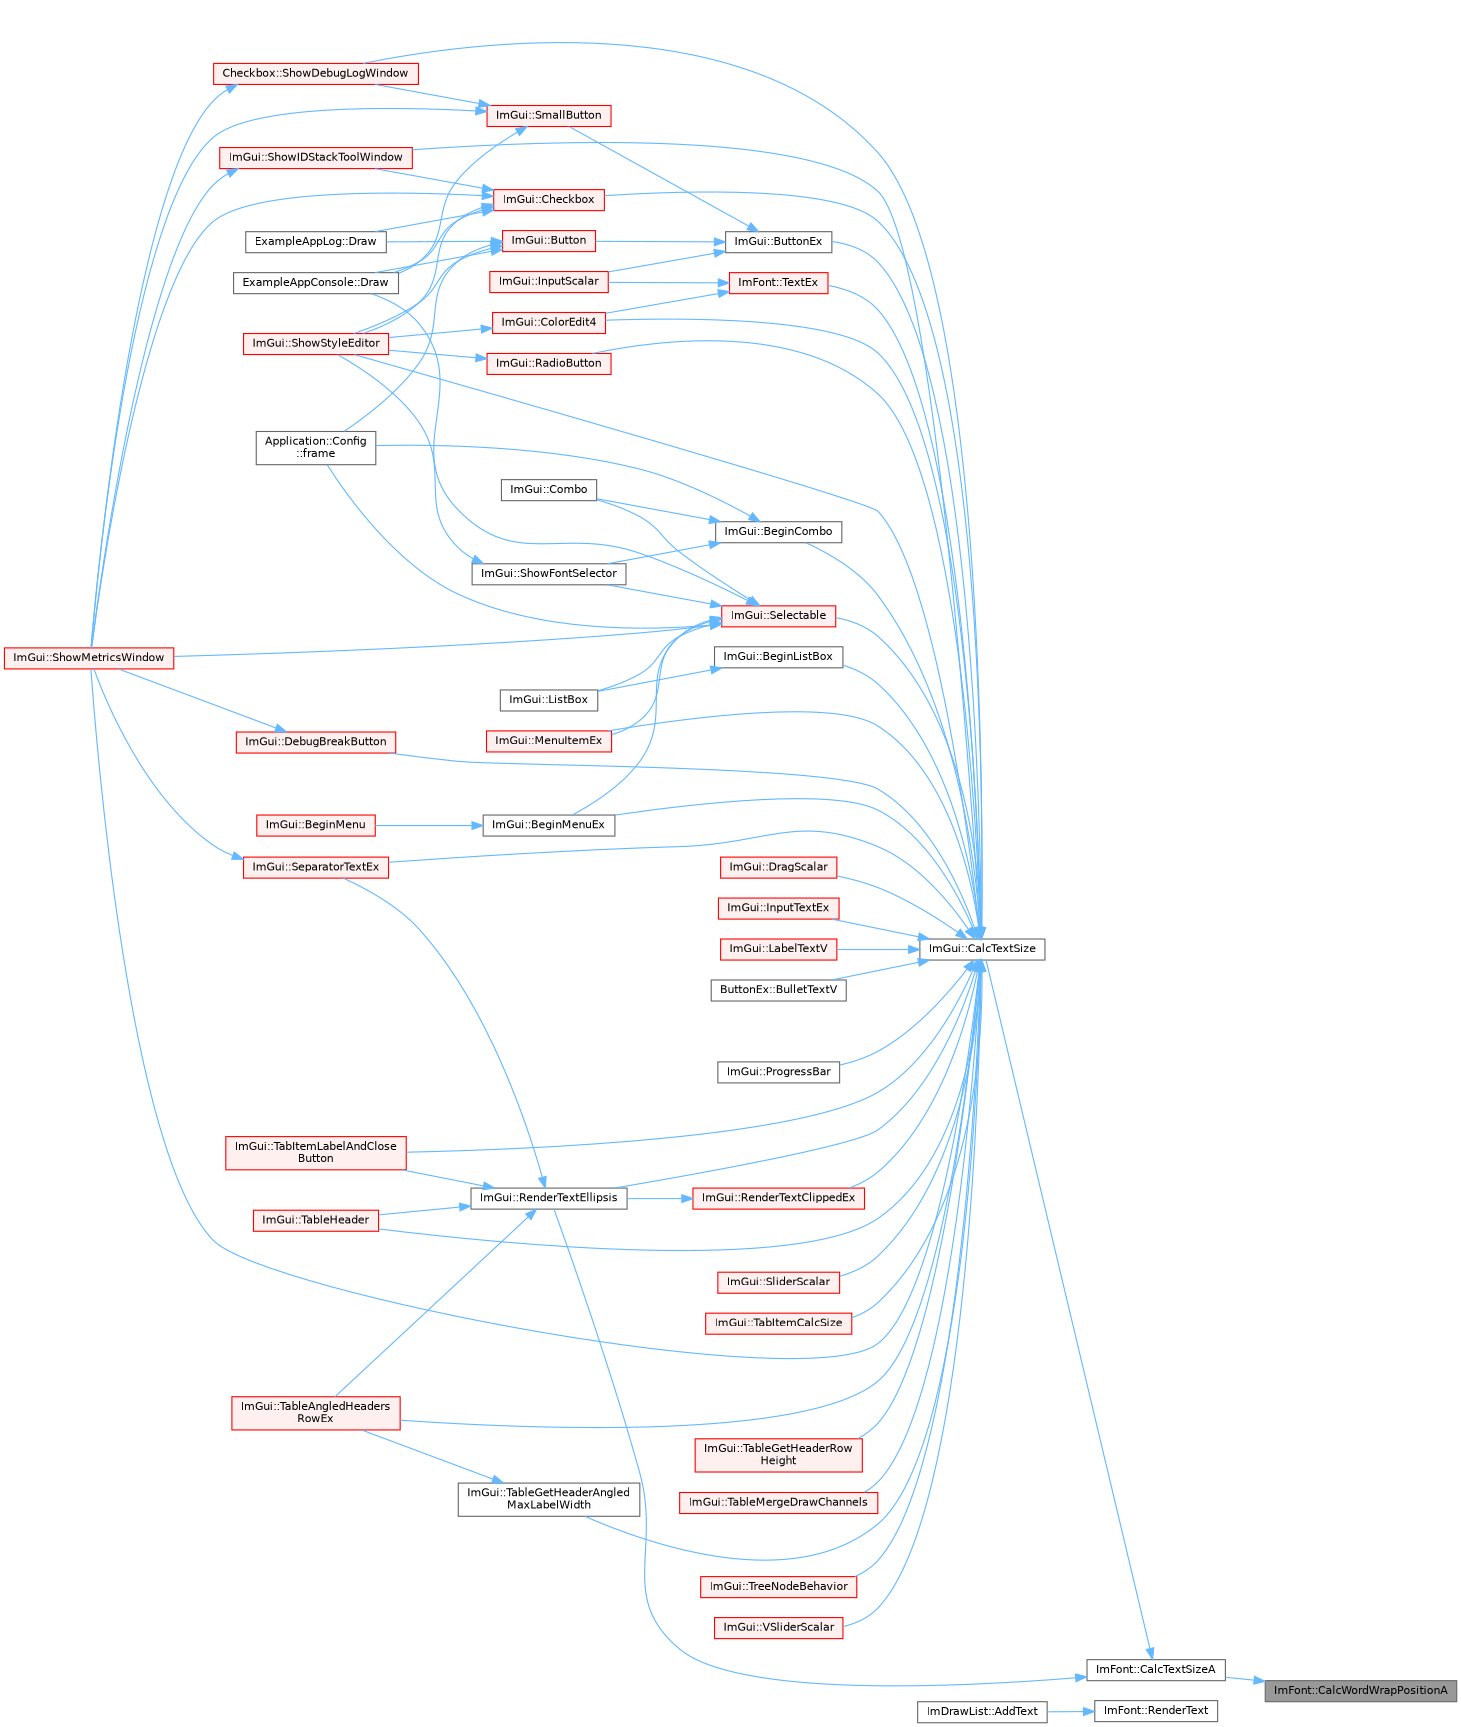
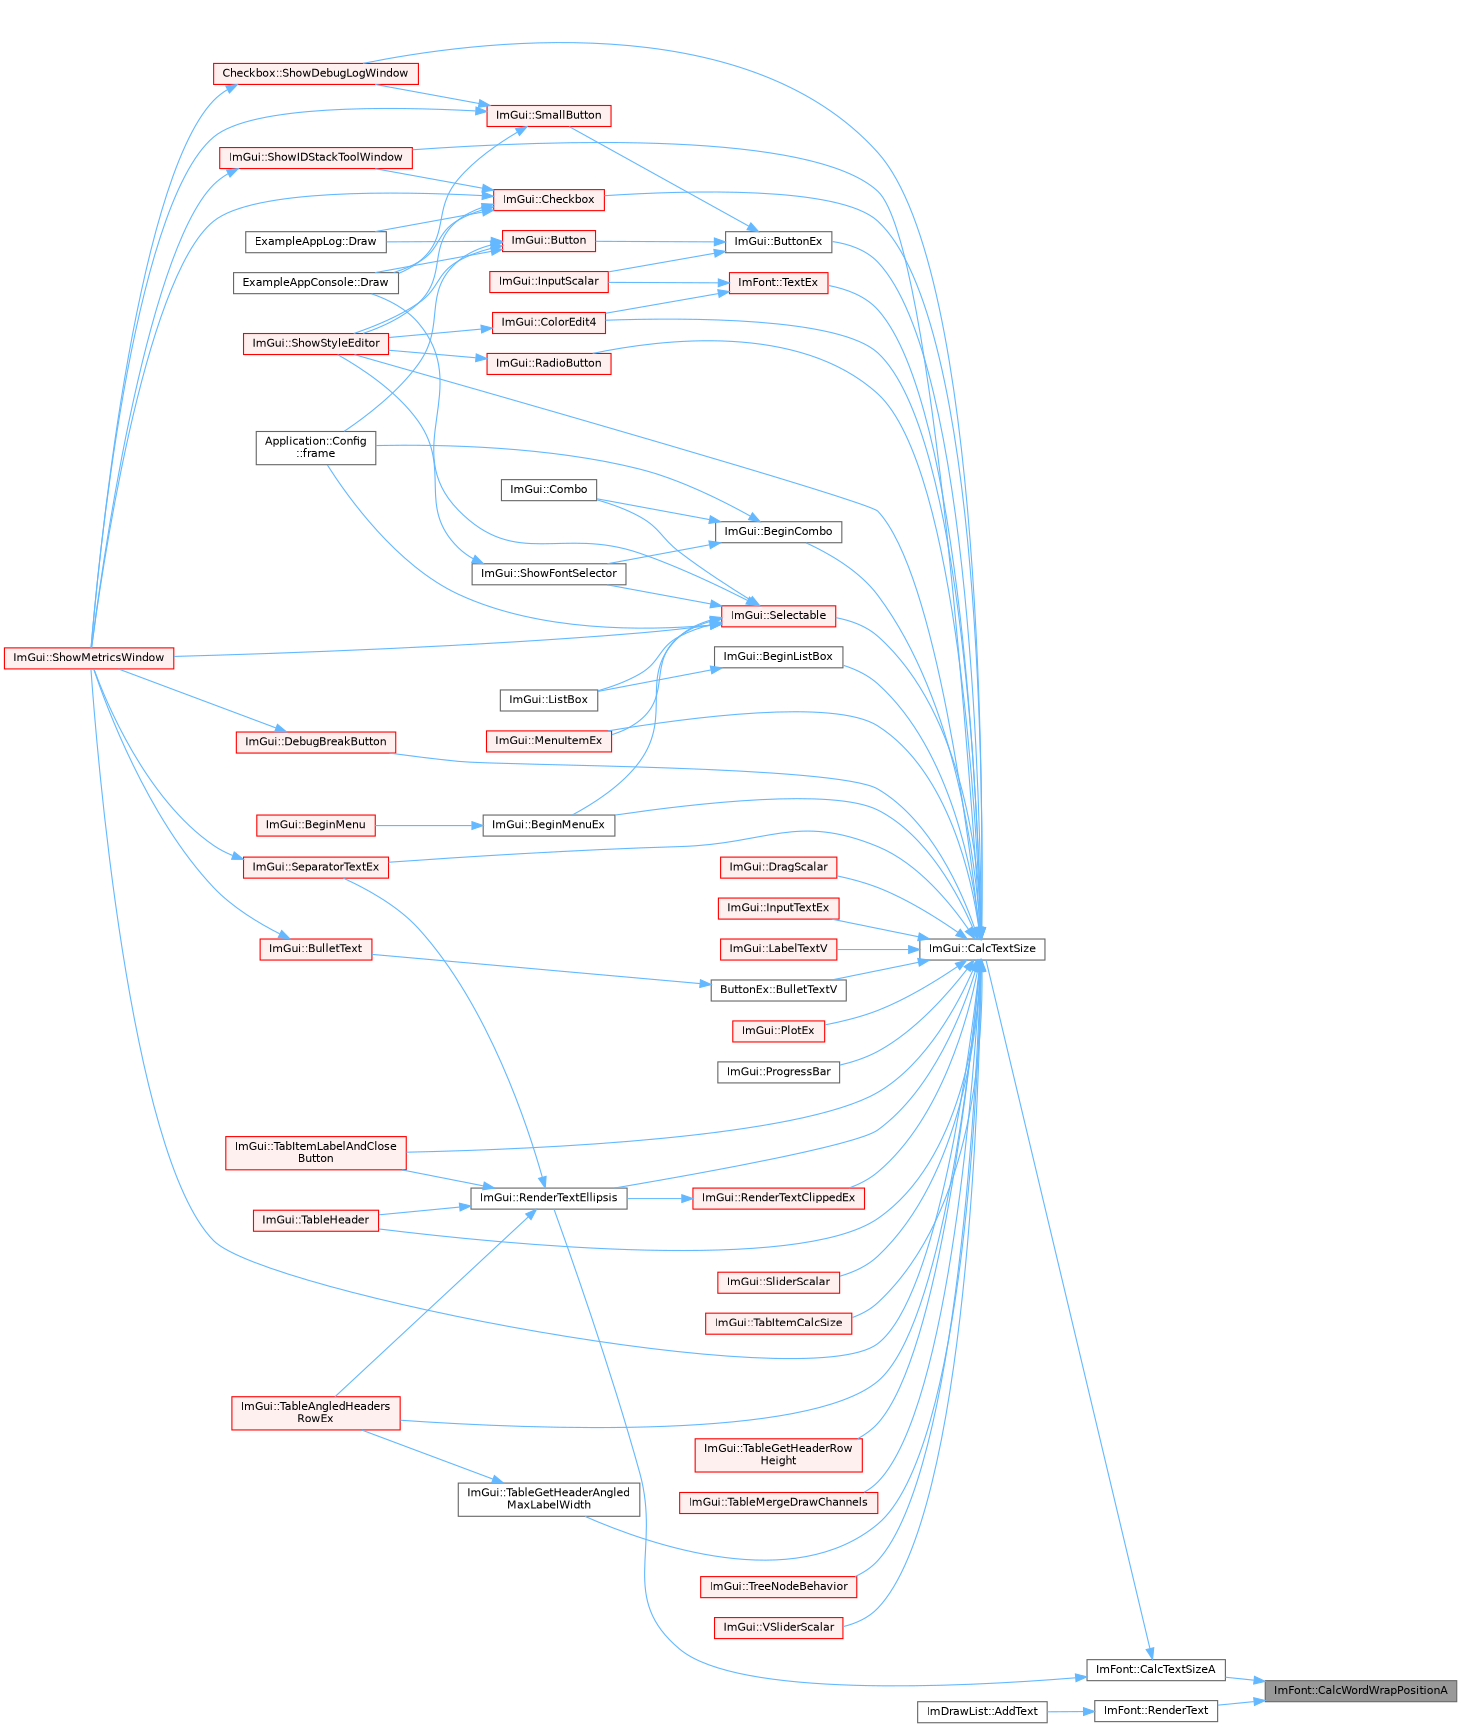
  digraph {
    rankdir=RL
    node [color=red fillcolor="#FFF0F0" fontname=Helvetica fontsize=10 shape=box style=filled]
    edge [color=steelblue1 dir=back fontname=Helvetica fontsize=10 labelfontname=Helvetica labelfontsize=10 style=solid]
    n1 [color=gray40 fillcolor=grey60 fontcolor=black height=0.2 label="ImFont::CalcWordWrapPositionA" width=0.4]
    n2 [color=grey40 fillcolor=white height=0.2 label="ImFont::CalcTextSizeA" width=0.4]
    n3 [color=grey40 fillcolor=white height=0.2 label="ImFont::RenderText" width=0.4]
    n4 [color=grey40 fillcolor=white height=0.2 label="ImGui::CalcTextSize" width=0.4]
    n5 [color=grey40 fillcolor=white height=0.2 label="ImGui::RenderTextEllipsis" width=0.4]
    n6 [color=grey40 fillcolor=white height=0.2 label="ImDrawList::AddText" width=0.4]
    n7 [color=grey40 fillcolor=white height=0.2 label="ImGui::BeginCombo" width=0.4]
    n8 [height=0.2 label="ImGui::ShowStyleEditor" width=0.4]
    n9 [color=grey40 fillcolor=white height=0.2 label="ImGui::BeginListBox" width=0.4]
    n10 [color=grey40 fillcolor=white height=0.2 label="ImGui::BeginMenuEx" width=0.4]
    n11 [color=grey40 fillcolor=white height=0.2 label="ButtonEx::BulletTextV" width=0.4]
    n12 [height=0.2 label="ImGui::ShowMetricsWindow" width=0.4]
    n13 [color=grey40 fillcolor=white height=0.2 label="ImGui::ButtonEx" width=0.4]
    n14 [height=0.2 label="Checkbox::ShowDebugLogWindow" width=0.4]
    n15 [height=0.2 label="ImGui::Checkbox" width=0.4]
    n16 [height=0.2 label="ImGui::ShowIDStackToolWindow" width=0.4]
    n17 [height=0.2 label="ImGui::ColorEdit4" width=0.4]
    n18 [height=0.2 label="ImGui::DebugBreakButton" width=0.4]
    n19 [height=0.2 label="ImGui::DragScalar" width=0.4]
    n20 [height=0.2 label="ImGui::InputTextEx" width=0.4]
    n21 [height=0.2 label="ImGui::LabelTextV" width=0.4]
    n22 [height=0.2 label="ImGui::MenuItemEx" width=0.4]
+   n23 [height=0.2 label="ImGui::PlotEx" width=0.4]
    n24 [color=grey40 fillcolor=white height=0.2 label="ImGui::ProgressBar" width=0.4]
    n25 [height=0.2 label="ImGui::RadioButton" width=0.4]
    n26 [height=0.2 label="ImGui::RenderTextClippedEx" width=0.4]
    n27 [height=0.2 label="ImGui::SeparatorTextEx" width=0.4]
    n28 [height=0.2 label="ImGui::TabItemLabelAndClose\lButton" width=0.4]
    n29 [height=0.2 label="ImGui::TableAngledHeaders\lRowEx" width=0.4]
    n30 [height=0.2 label="ImGui::TableHeader" width=0.4]
    n31 [height=0.2 label="ImGui::Selectable" width=0.4]
    n32 [height=0.2 label="ImGui::SliderScalar" width=0.4]
    n33 [height=0.2 label="ImGui::TabItemCalcSize" width=0.4]
    n34 [color=grey40 fillcolor=white height=0.2 label="ImGui::TableGetHeaderAngled\lMaxLabelWidth" width=0.4]
    n35 [height=0.2 label="ImGui::TableGetHeaderRow\lHeight" width=0.4]
    n36 [height=0.2 label="ImGui::TableMergeDrawChannels" width=0.4]
    n37 [height=0.2 label="ImFont::TextEx" width=0.4]
    n38 [height=0.2 label="ImGui::TreeNodeBehavior" width=0.4]
    n39 [height=0.2 label="ImGui::VSliderScalar" width=0.4]
    n40 [color=grey40 fillcolor=white height=0.2 label="ImGui::Combo" width=0.4]
    n41 [color=grey40 fillcolor=white height=0.2 label="Application::Config\l::frame" width=0.4]
    n42 [color=grey40 fillcolor=white height=0.2 label="ImGui::ShowFontSelector" width=0.4]
    n43 [color=grey40 fillcolor=white height=0.2 label="ImGui::ListBox" width=0.4]
    n44 [height=0.2 label="ImGui::BeginMenu" width=0.4]
+   n45 [height=0.2 label="ImGui::BulletText" width=0.4]
    n46 [height=0.2 label="ImGui::Button" width=0.4]
    n47 [height=0.2 label="ImGui::InputScalar" width=0.4]
    n48 [height=0.2 label="ImGui::SmallButton" width=0.4]
    n49 [color=grey40 fillcolor=white height=0.2 label="ExampleAppConsole::Draw" width=0.4]
    n50 [color=grey40 fillcolor=white height=0.2 label="ExampleAppLog::Draw" width=0.4]
    n1 -> n2
+   n1 -> n3
    n2 -> n4
    n2 -> n5
    n3 -> n6
    n4 -> n5
    n4 -> n7
    n4 -> n8
    n4 -> n9
    n4 -> n10
    n4 -> n11
    n4 -> n12
    n4 -> n13
    n4 -> n14
    n4 -> n15
    n4 -> n16
    n4 -> n17
    n4 -> n18
    n4 -> n19
    n4 -> n20
    n4 -> n21
    n4 -> n22
+   n4 -> n23
    n4 -> n24
    n4 -> n25
    n4 -> n26
    n4 -> n27
    n4 -> n28
    n4 -> n29
    n4 -> n30
    n4 -> n31
    n4 -> n32
    n4 -> n33
    n4 -> n34
    n4 -> n35
    n4 -> n36
    n4 -> n37
    n4 -> n38
    n4 -> n39
    n5 -> n27
    n5 -> n28
    n5 -> n29
    n5 -> n30
    n7 -> n40
    n7 -> n41
    n7 -> n42
    n9 -> n43
    n10 -> n44
+   n11 -> n45
    n13 -> n46
    n13 -> n47
    n13 -> n48
    n14 -> n12
    n15 -> n8
    n15 -> n12
    n15 -> n16
    n15 -> n49
    n15 -> n50
    n16 -> n12
    n17 -> n8
    n18 -> n12
    n25 -> n8
    n26 -> n5
    n27 -> n12
    n31 -> n10
    n31 -> n12
    n31 -> n22
    n31 -> n40
    n31 -> n41
    n31 -> n42
    n31 -> n43
    n31 -> n49
    n34 -> n29
    n37 -> n17
    n37 -> n47
    n42 -> n8
+   n45 -> n12
    n46 -> n8
    n46 -> n41
    n46 -> n49
    n46 -> n50
    n48 -> n12
    n48 -> n14
    n48 -> n49
  }
